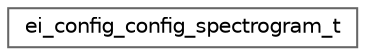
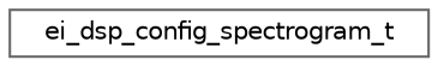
  digraph {
    rankdir=LR
-   n1 [color=grey40 fillcolor=white fontname=Helvetica fontsize=10 height=0.2 label=ei_config_config_spectrogram_t shape=box style=filled width=0.4]
+   n1 [color=grey40 fillcolor=white fontname=Helvetica fontsize=10 height=0.2 label=ei_dsp_config_spectrogram_t shape=box style=filled width=0.4]
  }
